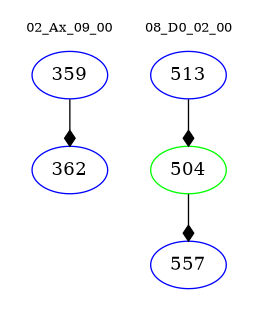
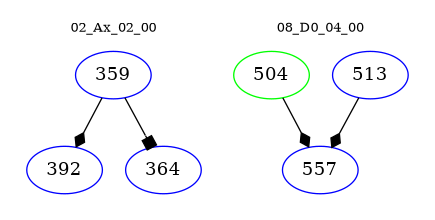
  digraph {
    node [color=blue]
    edge [arrowhead=diamond color=black]
-   n1 [label=362]
+   n1 [label=392]
    n2 [label=359]
+   n3 [label=364]
    n4 [label=513]
    n5 [color=green label=504]
    n6 [label=557]
    subgraph cluster_1 {
      color=white
      fontsize=10
-     label="02_Ax_09_00"
+     label="02_Ax_02_00"
      n1
      n2
+     n3
    }
    subgraph cluster_2 {
      color=white
      fontsize=10
-     label="08_D0_02_00"
+     label="08_D0_04_00"
      n4
      n5
      n6
    }
    n2 -> n1
-   n4 -> n5
+   n2 -> n3 [arrowhead=box]
+   n4 -> n6
    n5 -> n6
  }
